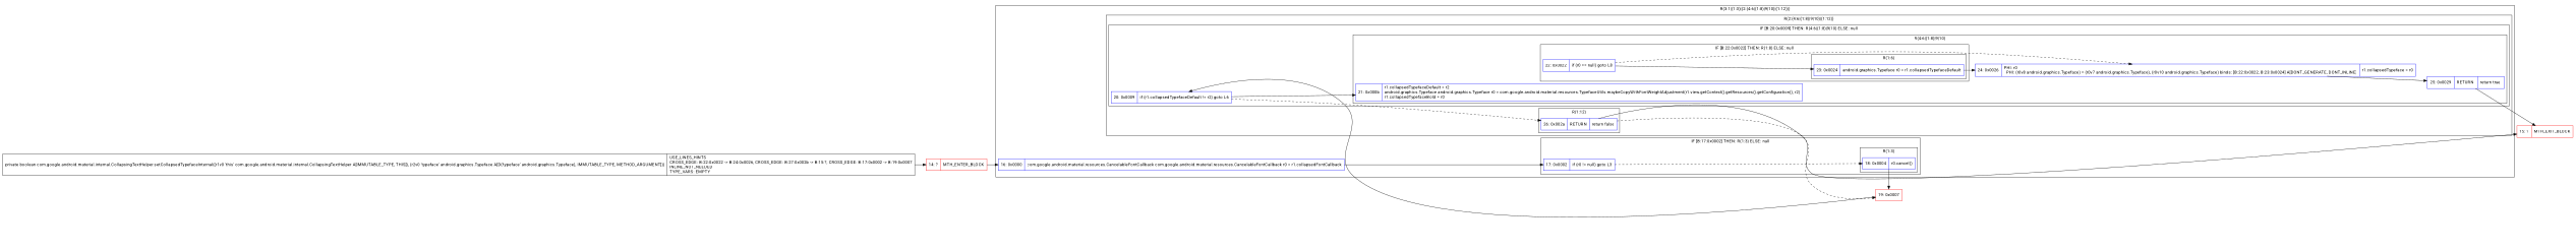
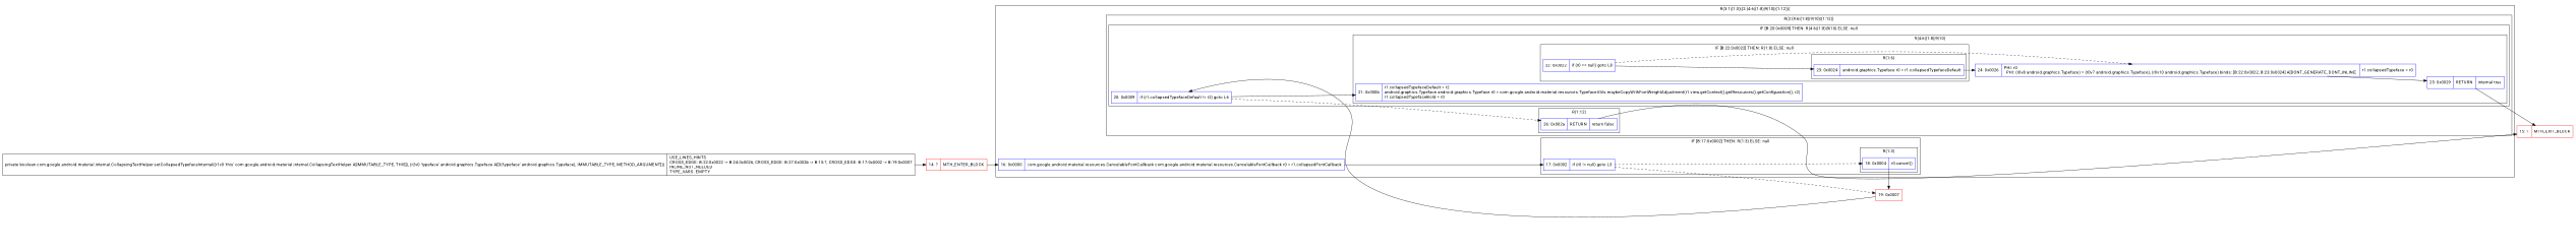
  digraph {
    fontname=Roboto
    rankdir=LR
    node [color=blue fontname=Roboto shape=record]
    edge [fontname=Roboto]
    n1 [label="{18\:\ 0x0004|r0.cancel()\l}"]
    n2 [label="{17\:\ 0x0002|if (r0 != null) goto L3\l}"]
    n3 [label="{23\:\ 0x0024|android.graphics.Typeface r0 = r1.collapsedTypefaceDefault\l}"]
    n4 [label="{22\:\ 0x0022|if (r0 == null) goto L8\l}"]
    n5 [label="{21\:\ 0x000b|r1.collapsedTypefaceDefault = r2\landroid.graphics.Typeface android.graphics.Typeface r0 = com.google.android.material.resources.TypefaceUtils.maybeCopyWithFontWeightAdjustment(r1.view.getContext().getResources().getConfiguration(), r2)\lr1.collapsedTypefaceBold = r0\l}"]
    n6 [label="{24\:\ 0x0026|PHI: r0 \l  PHI: (r0v8 android.graphics.Typeface) = (r0v7 android.graphics.Typeface), (r0v10 android.graphics.Typeface) binds: [B:22:0x0022, B:23:0x0024] A[DONT_GENERATE, DONT_INLINE]\l|r1.collapsedTypeface = r0\l}"]
-   n7 [label="{25\:\ 0x0029|RETURN\l|return true\l}"]
+   n7 [label="{25\:\ 0x0029|RETURN\l|internal true\l}"]
    n8 [label="{20\:\ 0x0009|if (r1.collapsedTypefaceDefault != r2) goto L6\l}"]
    n9 [label="{26\:\ 0x002a|RETURN\l|return false\l}"]
    n10 [label="{16\:\ 0x0000|com.google.android.material.resources.CancelableFontCallback com.google.android.material.resources.CancelableFontCallback r0 = r1.collapsedFontCallback\l}"]
    n11 [color=red label="{19\:\ 0x0007}"]
    n12 [color=red label="{15\:\ ?|MTH_EXIT_BLOCK\l}"]
    n13 [color=red label="{14\:\ ?|MTH_ENTER_BLOCK\l}"]
    n14 [label="{private boolean com.google.android.material.internal.CollapsingTextHelper.setCollapsedTypefaceInternal((r1v0 'this' com.google.android.material.internal.CollapsingTextHelper A[IMMUTABLE_TYPE, THIS]), (r2v0 'typeface' android.graphics.Typeface A[D('typeface' android.graphics.Typeface), IMMUTABLE_TYPE, METHOD_ARGUMENT]))  | USE_LINES_HINTS\lCROSS_EDGE: B:22:0x0022 \-\> B:24:0x0026, CROSS_EDGE: B:27:0x002b \-\> B:15:?, CROSS_EDGE: B:17:0x0002 \-\> B:19:0x0007\lINLINE_NOT_NEEDED\lTYPE_VARS: EMPTY\l}" color=""]
    subgraph cluster_1 {
      label="R(3:1|(1:3)|(2:(4:6|(1:8)|9|10)|(1:12)))"
      n10
      subgraph cluster_2 {
        label="IF [B:17:0x0002] THEN: R(1:3) ELSE: null"
        n2
        subgraph cluster_3 {
          label="R(1:3)"
          n1
        }
      }
      subgraph cluster_4 {
        label="R(2:(4:6|(1:8)|9|10)|(1:12))"
        subgraph cluster_5 {
          label="IF [B:20:0x0009] THEN: R(4:6|(1:8)|9|10) ELSE: null"
          n8
          subgraph cluster_6 {
            label="R(4:6|(1:8)|9|10)"
            n5
            n6
            n7
            subgraph cluster_7 {
              label="IF [B:22:0x0022] THEN: R(1:8) ELSE: null"
              n4
              subgraph cluster_8 {
                label="R(1:6)"
                n3
              }
            }
          }
        }
        subgraph cluster_9 {
          label="R(1:12)"
          n9
        }
      }
    }
    n1 -> n11
    n2 -> n1 [style=dashed]
-   n9 -> n11 [style=dashed]
+   n2 -> n11 [style=dashed]
    n3 -> n6
    n4 -> n3
    n4 -> n6 [style=dashed]
    n6 -> n7
    n7 -> n12
    n8 -> n5
    n8 -> n9 [style=dashed]
    n9 -> n12
    n10 -> n2
    n11 -> n8
    n13 -> n10
    n14 -> n13
  }
